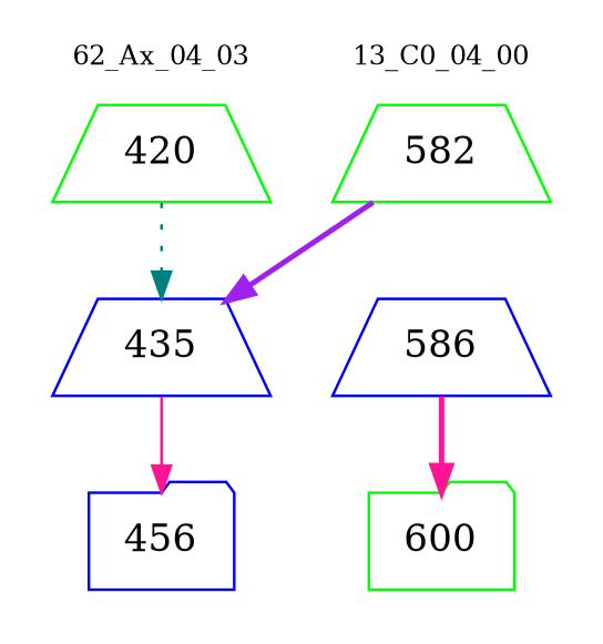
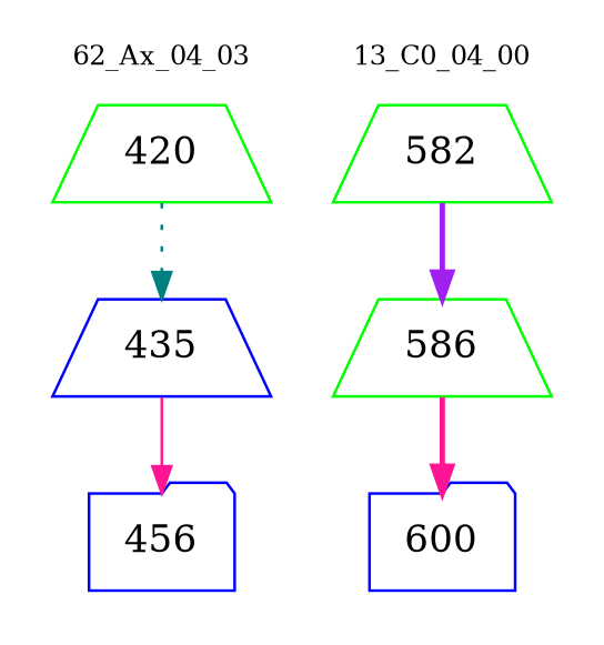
  digraph {
    node [color=blue shape=trapezium]
    edge [color=deeppink style=bold]
    n1 [color=green label=420]
    n2 [label=435]
    n3 [label=456 shape=folder]
    n4 [color=green label=582]
-   n5 [label=586]
-   n6 [color=green label=600 shape=folder]
+   n5 [color=green label=586]
+   n6 [label=600 shape=folder]
    subgraph cluster_1 {
      color=white
      fontsize=10
      label="62_Ax_04_03"
      n1
      n2
      n3
    }
    subgraph cluster_2 {
      color=white
      fontsize=10
      label="13_C0_04_00"
      n4
      n5
      n6
    }
    n1 -> n2 [color=teal style=dotted]
    n2 -> n3 [style=solid]
-   n4 -> n2 [color=purple]
+   n4 -> n5 [color=purple]
    n5 -> n6
  }
